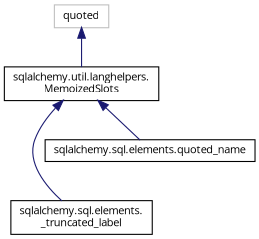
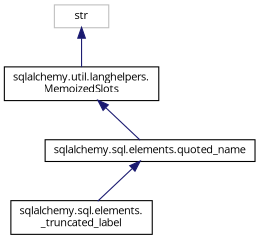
  digraph {
    fontname="Open Sans"
    node [color=black fillcolor=white fontname="Open Sans" fontsize=10 shape=record style=filled]
    edge [color=midnightblue dir=back fontname="Open Sans" fontsize=10 labelfontname=Helvetica labelfontsize=10 style=solid]
    n1 [height=0.2 label="sqlalchemy.sql.elements.\l_truncated_label" width=0.4]
    n2 [height=0.2 label="sqlalchemy.sql.elements.quoted_name" width=0.4]
    n3 [height=0.2 label="sqlalchemy.util.langhelpers.\lMemoizedSlots" width=0.4]
-   n4 [color=grey75 height=0.2 label=quoted width=0.4]
-   n3 -> n1
+   n4 [color=grey75 height=0.2 label=str width=0.4]
+   n2 -> n1
    n3 -> n2
    n4 -> n3
  }
